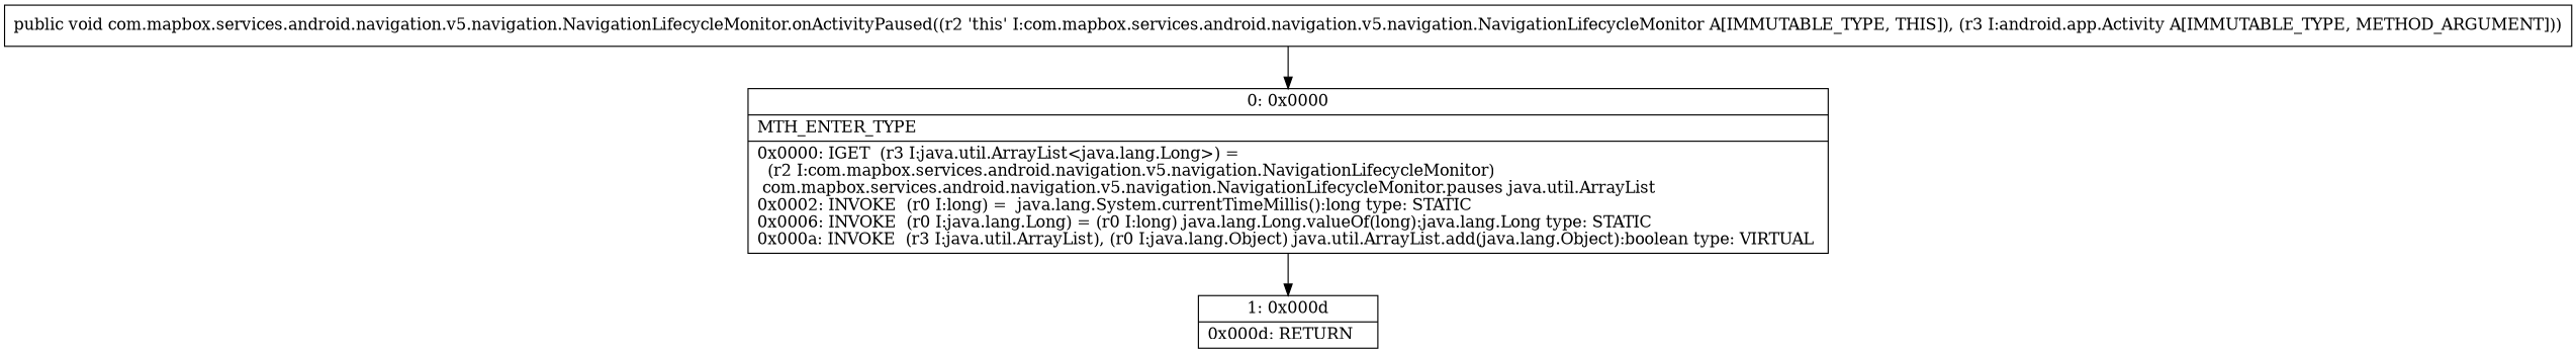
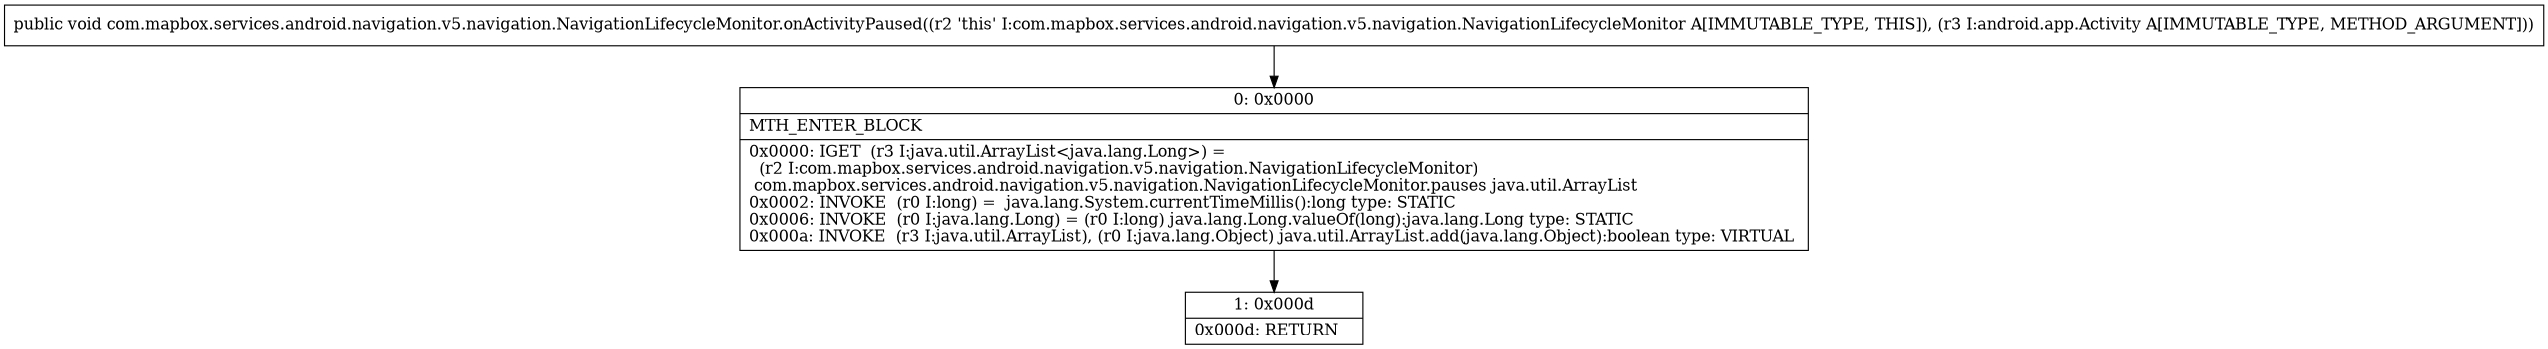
  digraph {
    node [shape=record]
-   n1 [label="{0\:\ 0x0000|MTH_ENTER_TYPE\l|0x0000: IGET  (r3 I:java.util.ArrayList\<java.lang.Long\>) = \l  (r2 I:com.mapbox.services.android.navigation.v5.navigation.NavigationLifecycleMonitor)\l com.mapbox.services.android.navigation.v5.navigation.NavigationLifecycleMonitor.pauses java.util.ArrayList \l0x0002: INVOKE  (r0 I:long) =  java.lang.System.currentTimeMillis():long type: STATIC \l0x0006: INVOKE  (r0 I:java.lang.Long) = (r0 I:long) java.lang.Long.valueOf(long):java.lang.Long type: STATIC \l0x000a: INVOKE  (r3 I:java.util.ArrayList), (r0 I:java.lang.Object) java.util.ArrayList.add(java.lang.Object):boolean type: VIRTUAL \l}"]
+   n1 [label="{0\:\ 0x0000|MTH_ENTER_BLOCK\l|0x0000: IGET  (r3 I:java.util.ArrayList\<java.lang.Long\>) = \l  (r2 I:com.mapbox.services.android.navigation.v5.navigation.NavigationLifecycleMonitor)\l com.mapbox.services.android.navigation.v5.navigation.NavigationLifecycleMonitor.pauses java.util.ArrayList \l0x0002: INVOKE  (r0 I:long) =  java.lang.System.currentTimeMillis():long type: STATIC \l0x0006: INVOKE  (r0 I:java.lang.Long) = (r0 I:long) java.lang.Long.valueOf(long):java.lang.Long type: STATIC \l0x000a: INVOKE  (r3 I:java.util.ArrayList), (r0 I:java.lang.Object) java.util.ArrayList.add(java.lang.Object):boolean type: VIRTUAL \l}"]
    n2 [label="{1\:\ 0x000d|0x000d: RETURN   \l}"]
    n3 [label="{public void com.mapbox.services.android.navigation.v5.navigation.NavigationLifecycleMonitor.onActivityPaused((r2 'this' I:com.mapbox.services.android.navigation.v5.navigation.NavigationLifecycleMonitor A[IMMUTABLE_TYPE, THIS]), (r3 I:android.app.Activity A[IMMUTABLE_TYPE, METHOD_ARGUMENT])) }"]
    n1 -> n2
    n3 -> n1
  }
